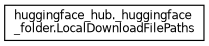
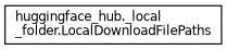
  digraph {
    rankdir=LR
-   n1 [color=black fillcolor=white fontname=Helvetica fontsize=10 height=0.2 label="huggingface_hub._huggingface\l_folder.LocalDownloadFilePaths" shape=record style=filled width=0.4]
+   n1 [color=black fillcolor=white fontname=Helvetica fontsize=10 height=0.2 label="huggingface_hub._local\l_folder.LocalDownloadFilePaths" shape=record style=filled width=0.4]
  }
